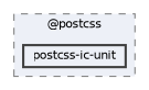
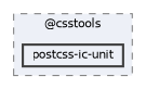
  digraph {
    compound=true
    n1 [color=grey25 fillcolor="#edf0f7" fontname=Helvetica fontsize=10 height=0.2 label="postcss-ic-unit" shape=box style="filled,bold" width=0.4]
    subgraph cluster_1 {
      bgcolor="#edf0f7"
      fontname=Helvetica
      fontsize=10
-     label="@postcss"
+     label="@csstools"
      pencolor=grey50
      style="filled,dashed"
      n1
    }
  }
